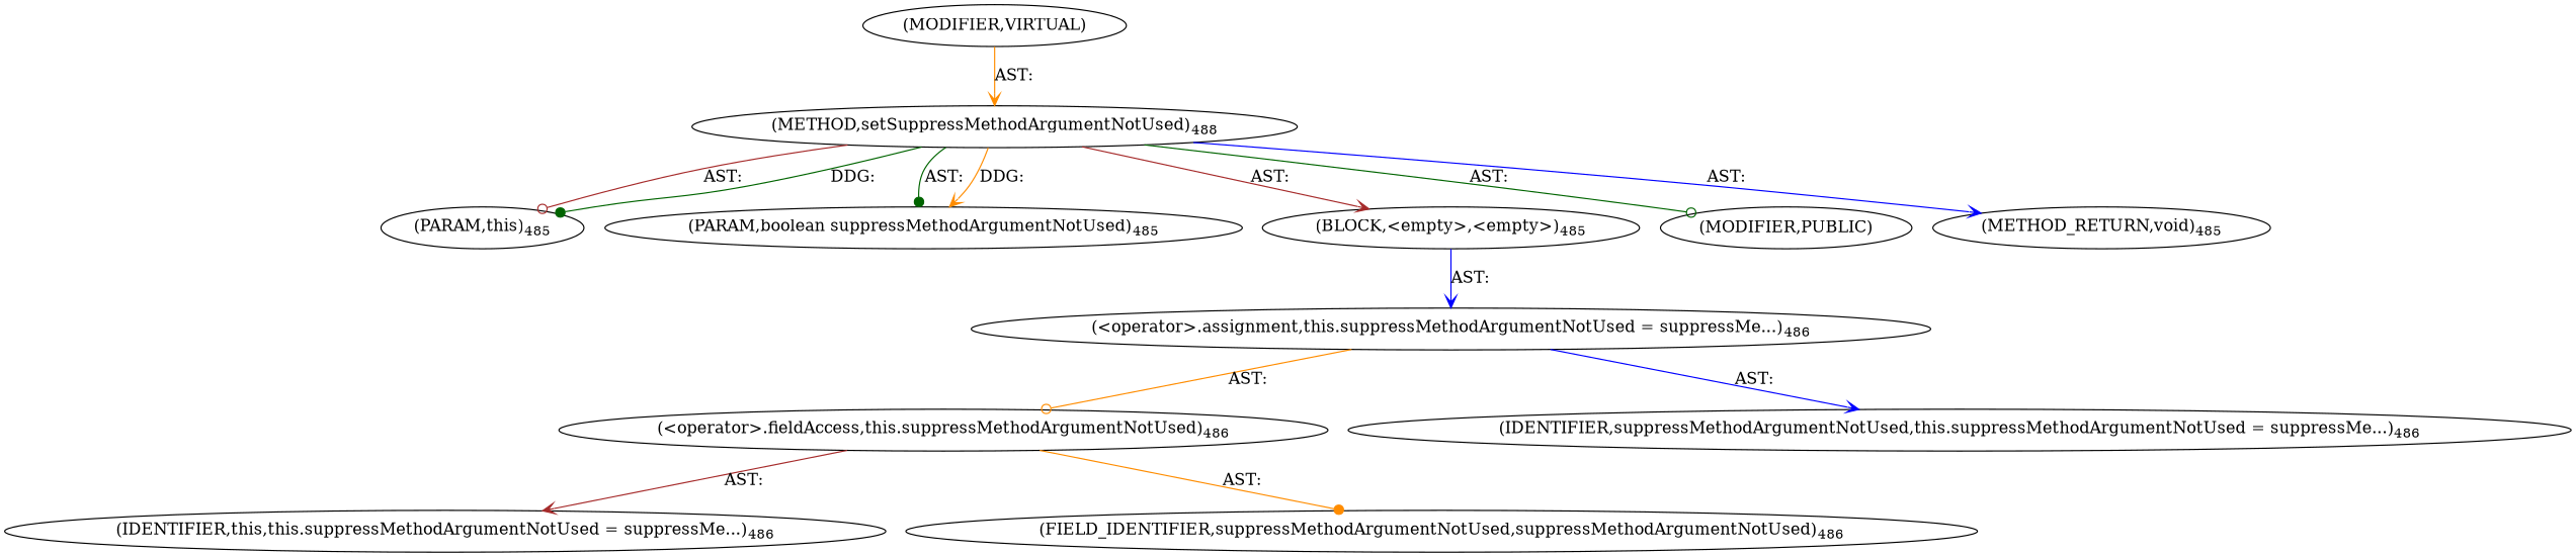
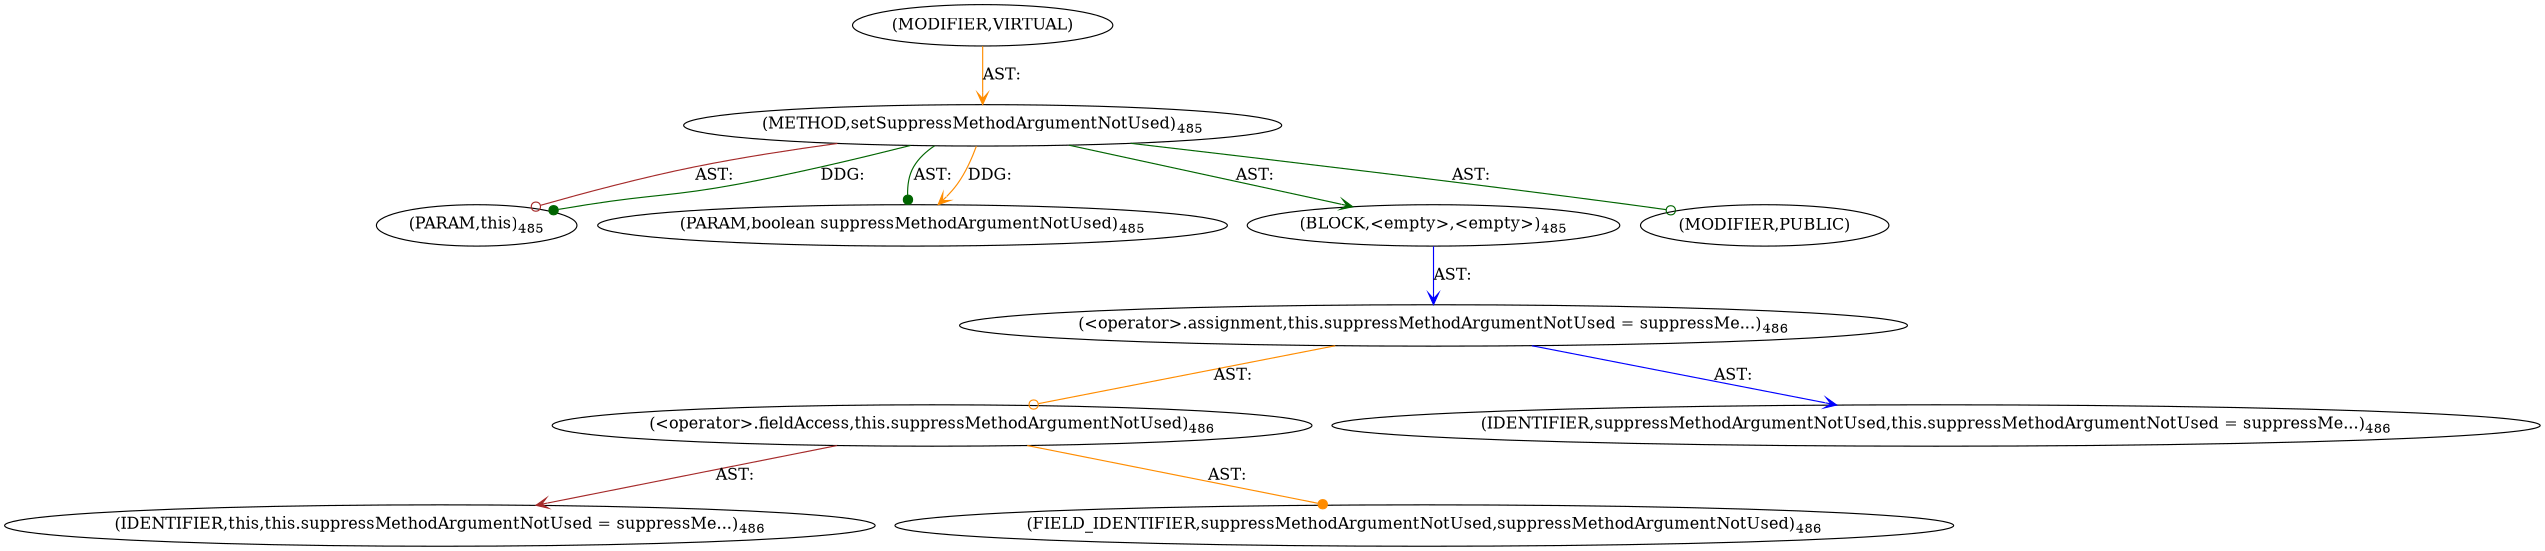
  digraph {
    edge [arrowhead=vee color=darkorange]
-   n1 [label=<(METHOD,setSuppressMethodArgumentNotUsed)<SUB>488</SUB>>]
+   n1 [label=<(METHOD,setSuppressMethodArgumentNotUsed)<SUB>485</SUB>>]
    n2 [label=<(PARAM,this)<SUB>485</SUB>>]
    n3 [label=<(PARAM,boolean suppressMethodArgumentNotUsed)<SUB>485</SUB>>]
    n4 [label=<(BLOCK,&lt;empty&gt;,&lt;empty&gt;)<SUB>485</SUB>>]
    n5 [label=<(MODIFIER,PUBLIC)>]
-   n6 [label=<(METHOD_RETURN,void)<SUB>485</SUB>>]
    n7 [label=<(&lt;operator&gt;.assignment,this.suppressMethodArgumentNotUsed = suppressMe...)<SUB>486</SUB>>]
    n8 [label=<(MODIFIER,VIRTUAL)>]
    n9 [label=<(&lt;operator&gt;.fieldAccess,this.suppressMethodArgumentNotUsed)<SUB>486</SUB>>]
    n10 [label=<(IDENTIFIER,suppressMethodArgumentNotUsed,this.suppressMethodArgumentNotUsed = suppressMe...)<SUB>486</SUB>>]
    n11 [label=<(IDENTIFIER,this,this.suppressMethodArgumentNotUsed = suppressMe...)<SUB>486</SUB>>]
    n12 [label=<(FIELD_IDENTIFIER,suppressMethodArgumentNotUsed,suppressMethodArgumentNotUsed)<SUB>486</SUB>>]
    n1 -> n2 [arrowhead=odot color=brown label="AST: "]
    n1 -> n2 [arrowhead=dot color=darkgreen label="DDG: "]
    n1 -> n3 [arrowhead=dot color=darkgreen label="AST: "]
    n1 -> n3 [label="DDG: "]
-   n1 -> n4 [color=brown label="AST: "]
+   n1 -> n4 [color=darkgreen label="AST: "]
    n1 -> n5 [arrowhead=odot color=darkgreen label="AST: "]
-   n1 -> n6 [color=blue label="AST: "]
    n4 -> n7 [color=blue label="AST: "]
    n7 -> n9 [arrowhead=odot label="AST: "]
    n7 -> n10 [color=blue label="AST: "]
    n8 -> n1 [label="AST: "]
    n9 -> n11 [color=brown label="AST: "]
    n9 -> n12 [arrowhead=dot label="AST: "]
  }
